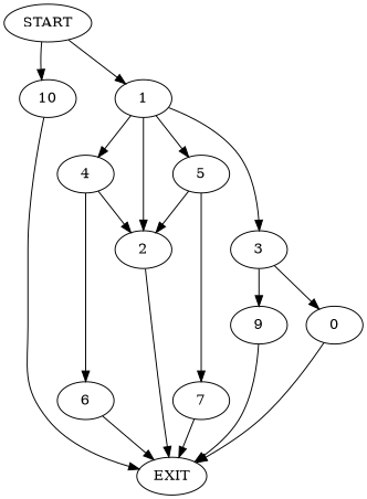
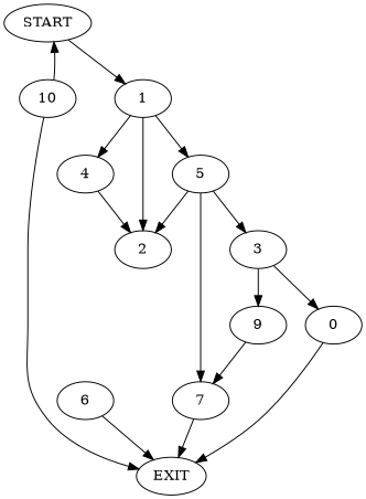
  digraph {
    n1 [label=START]
    1
    10
    2
    3
    4
    5
    n8 [label=EXIT]
    n9 [label=0]
    9
    6
    7
    n1 -> 1
-   n1 -> 10
+   10 -> n1
    1 -> 2
-   1 -> 3
+   5 -> 3
    1 -> 4
    1 -> 5
    10 -> n8
-   2 -> n8
    3 -> n9
    3 -> 9
    4 -> 2
-   4 -> 6
    5 -> 2
    5 -> 7
    n9 -> n8
-   9 -> n8
+   9 -> 7
    6 -> n8
    7 -> n8
  }
